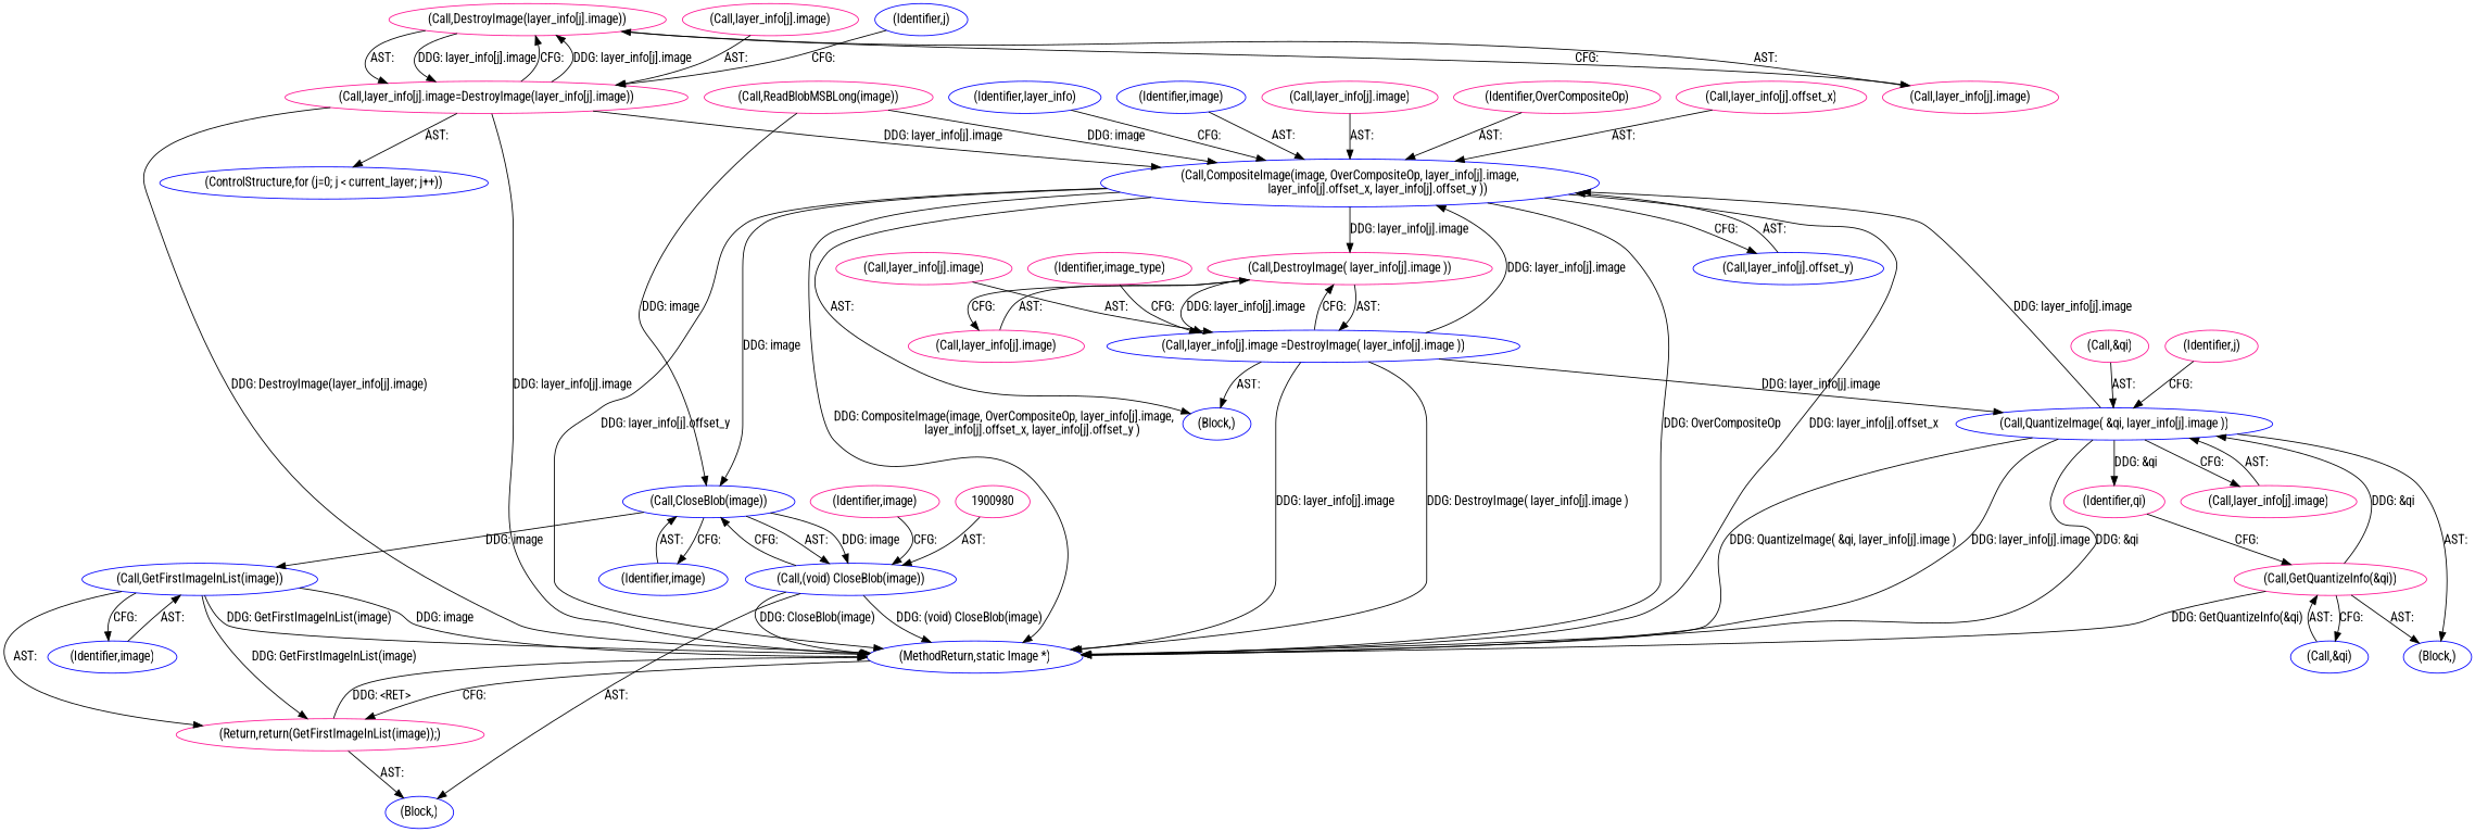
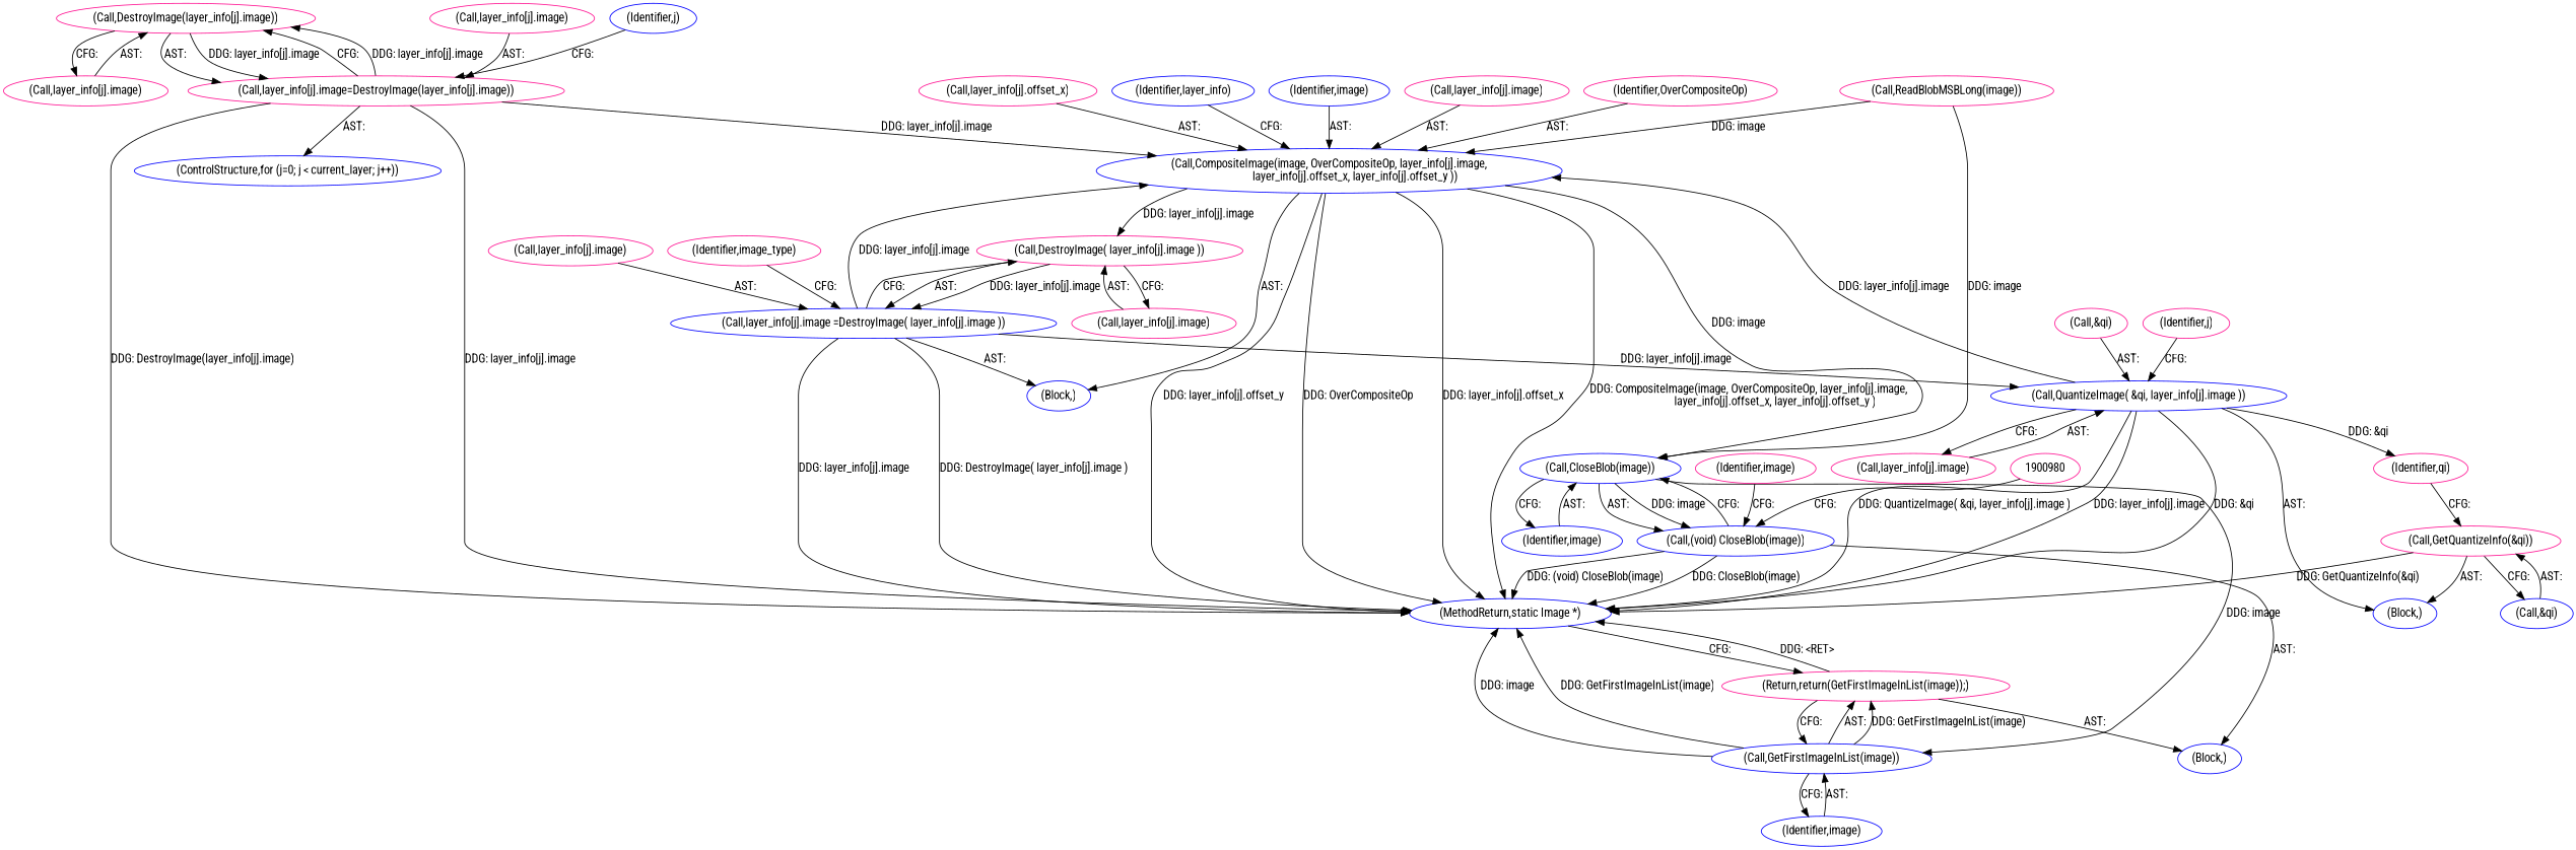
  digraph {
    fontname="Roboto Condensed"
    node [color=deeppink fontname="Roboto Condensed"]
    edge [fontname="Roboto Condensed"]
    n1 [label="(Call,DestroyImage(layer_info[j].image))"]
    n2 [label="(Call,layer_info[j].image=DestroyImage(layer_info[j].image))"]
    n3 [label="(Call,layer_info[j].image)"]
    n4 [color=blue label="(Call,CompositeImage(image, OverCompositeOp, layer_info[j].image,\n                     layer_info[j].offset_x, layer_info[j].offset_y ))"]
    n5 [color=blue label="(ControlStructure,for (j=0; j < current_layer; j++))"]
    n6 [color=blue label="(MethodReturn,static Image *)"]
    n7 [label="(Call,DestroyImage( layer_info[j].image ))"]
    n8 [color=blue label="(Call,CloseBlob(image))"]
    n9 [color=blue label="(Block,)"]
-   n10 [color=blue label="(Call,layer_info[j].offset_y)"]
    n11 [label="(Return,return(GetFirstImageInList(image));)"]
    n12 [color=blue label="(Call,layer_info[j].image =DestroyImage( layer_info[j].image ))"]
    n13 [label="(Call,layer_info[j].image)"]
    n14 [color=blue label="(Call,(void) CloseBlob(image))"]
    n15 [color=blue label="(Call,GetFirstImageInList(image))"]
    n16 [color=blue label="(Identifier,image)"]
    n17 [color=blue label="(Call,QuantizeImage( &qi, layer_info[j].image ))"]
    n18 [color=blue label="(Block,)"]
    n19 [label="(Call,layer_info[j].image)"]
    n20 [label="(Identifier,qi)"]
    n21 [label="(Call,GetQuantizeInfo(&qi))"]
    n22 [color=blue label="(Call,&qi)"]
    n23 [color=blue label="(Block,)"]
    n24 [color=blue label="(Identifier,image)"]
    n25 [label="(Call,layer_info[j].image)"]
    n26 [label="(Identifier,image_type)"]
    n27 [label="(Call,&qi)"]
    n28 [label="(Identifier,j)"]
    n29 [label="(Call,ReadBlobMSBLong(image))"]
    n30 [label="(Call,layer_info[j].image)"]
    n31 [label="(Call,layer_info[j].offset_x)"]
    n32 [color=blue label="(Identifier,j)"]
    n33 [color=blue label="(Identifier,layer_info)"]
    n34 [color=blue label="(Identifier,image)"]
    n35 [label="(Identifier,image)"]
    n36 [label="(Call,layer_info[j].image)"]
    n37 [label="(Identifier,OverCompositeOp)"]
    n38 [label=1900980]
    n1 -> n2 [label="AST: "]
    n1 -> n2 [label="DDG: layer_info[j].image"]
    n1 -> n3 [label="CFG: "]
    n2 -> n1 [label="CFG: "]
    n2 -> n1 [label="DDG: layer_info[j].image"]
    n2 -> n4 [label="DDG: layer_info[j].image"]
    n2 -> n5 [label="AST: "]
    n2 -> n6 [label="DDG: DestroyImage(layer_info[j].image)"]
    n2 -> n6 [label="DDG: layer_info[j].image"]
    n3 -> n1 [label="AST: "]
    n4 -> n6 [label="DDG: layer_info[j].offset_y"]
    n4 -> n6 [label="DDG: OverCompositeOp"]
    n4 -> n6 [label="DDG: layer_info[j].offset_x"]
    n4 -> n6 [label="DDG: CompositeImage(image, OverCompositeOp, layer_info[j].image,\n                     layer_info[j].offset_x, layer_info[j].offset_y )"]
    n4 -> n7 [label="DDG: layer_info[j].image"]
    n4 -> n8 [label="DDG: image"]
    n4 -> n9 [label="AST: "]
-   n4 -> n10 [label="CFG: "]
    n6 -> n11 [label="CFG: "]
    n7 -> n12 [label="AST: "]
    n7 -> n12 [label="DDG: layer_info[j].image"]
    n7 -> n13 [label="CFG: "]
    n8 -> n14 [label="AST: "]
    n8 -> n14 [label="DDG: image"]
    n8 -> n15 [label="DDG: image"]
    n8 -> n16 [label="CFG: "]
-   n10 -> n4 [label="AST: "]
    n11 -> n6 [label="DDG: <RET>"]
+   n11 -> n15 [label="CFG: "]
    n11 -> n23 [label="AST: "]
    n12 -> n4 [label="DDG: layer_info[j].image"]
    n12 -> n6 [label="DDG: DestroyImage( layer_info[j].image )"]
    n12 -> n6 [label="DDG: layer_info[j].image"]
    n12 -> n7 [label="CFG: "]
    n12 -> n9 [label="AST: "]
    n12 -> n17 [label="DDG: layer_info[j].image"]
    n13 -> n7 [label="AST: "]
    n14 -> n6 [label="DDG: CloseBlob(image)"]
    n14 -> n6 [label="DDG: (void) CloseBlob(image)"]
    n14 -> n8 [label="CFG: "]
    n14 -> n23 [label="AST: "]
    n15 -> n6 [label="DDG: image"]
    n15 -> n6 [label="DDG: GetFirstImageInList(image)"]
    n15 -> n11 [label="AST: "]
    n15 -> n11 [label="DDG: GetFirstImageInList(image)"]
    n15 -> n24 [label="CFG: "]
    n16 -> n8 [label="AST: "]
    n17 -> n4 [label="DDG: layer_info[j].image"]
    n17 -> n6 [label="DDG: QuantizeImage( &qi, layer_info[j].image )"]
    n17 -> n6 [label="DDG: layer_info[j].image"]
    n17 -> n6 [label="DDG: &qi"]
    n17 -> n18 [label="AST: "]
    n17 -> n19 [label="CFG: "]
    n17 -> n20 [label="DDG: &qi"]
    n19 -> n17 [label="AST: "]
    n20 -> n21 [label="CFG: "]
    n21 -> n6 [label="DDG: GetQuantizeInfo(&qi)"]
-   n21 -> n17 [label="DDG: &qi"]
    n21 -> n18 [label="AST: "]
    n21 -> n22 [label="CFG: "]
    n22 -> n21 [label="AST: "]
    n24 -> n15 [label="AST: "]
    n25 -> n12 [label="AST: "]
    n26 -> n12 [label="CFG: "]
    n27 -> n17 [label="AST: "]
    n28 -> n17 [label="CFG: "]
    n29 -> n4 [label="DDG: image"]
    n29 -> n8 [label="DDG: image"]
    n30 -> n2 [label="AST: "]
    n31 -> n4 [label="AST: "]
    n32 -> n2 [label="CFG: "]
    n33 -> n4 [label="CFG: "]
    n34 -> n4 [label="AST: "]
    n35 -> n14 [label="CFG: "]
    n36 -> n4 [label="AST: "]
    n37 -> n4 [label="AST: "]
-   n38 -> n14 [label="AST: "]
+   n38 -> n14 [label="CFG: "]
  }
